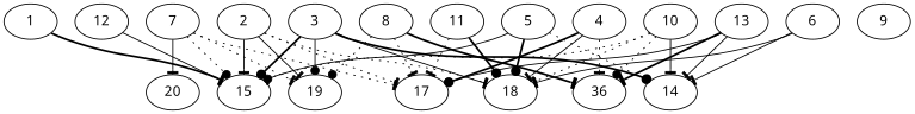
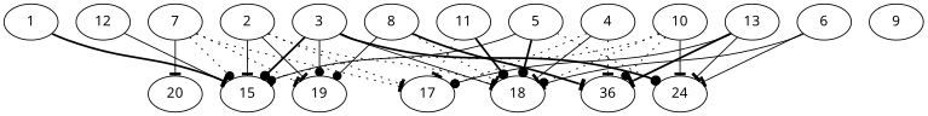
  digraph {
    fontname="Noto Sans"
    node [alpha=0.11 fontname="Noto Sans"]
    edge [arrowhead=tee fontname="Noto Sans" style=solid]
    1 [alpha=0.02 expect_size=34761728]
    15 [alpha=0.12 expect_size=46105600]
    2 [alpha=0.07 expect_size=5821440]
    17 [alpha=0.18 expect_size=41739264]
    18 [alpha=0.16 expect_size=6192128]
    19 [alpha=0.02 expect_size=32368640]
    3 [expect_size=32277504]
-   14 [alpha=0.01 expect_size=49852416]
+   14 [alpha=0.01 expect_size=49852416 label=24]
    4 [alpha=0.18 expect_size=30162944]
    n10 [alpha=0.05 expect_size=15234048 label=36]
    5 [alpha=0.07 expect_size=19323904]
    6 [expect_size=8463360]
    7 [alpha=0.05 expect_size=10416128]
    20 [alpha=0.07 expect_size=37440512]
    8 [expect_size=24176640]
    9 [alpha=0.02 expect_size=7810048]
    10 [expect_size=36160512]
    11 [alpha=0.03 expect_size=48954368]
    12 [alpha=0.18 expect_size=6930432]
    13 [alpha=0.01 expect_size=23353344]
    1 -> 15 [style=bold]
    2 -> 15
    2 -> 17 [style=dotted]
    2 -> 18 [style=dotted]
    2 -> 19
    3 -> 15 [arrowhead=dot style=bold]
    3 -> 18
    3 -> 19 [arrowhead=dot]
    3 -> 14 [arrowhead=dot style=bold]
-   4 -> 17 [arrowhead=dot style=bold]
+   4 -> 17 [arrowhead=dot style=dotted]
    4 -> 18
    4 -> n10 [style=dotted]
    5 -> 15
    5 -> 18 [arrowhead=dot style=bold]
    5 -> 14 [arrowhead=dot style=dotted]
    6 -> 18
    6 -> 14
    7 -> 15 [arrowhead=dot style=dotted]
    7 -> 17 [style=dotted]
    7 -> 19 [style=dotted]
    7 -> 20
-   8 -> 17 [style=dotted]
-   8 -> 19 [arrowhead=dot style=dotted]
+   8 -> 18 [style=dotted]
+   8 -> 19 [arrowhead=dot]
    8 -> n10 [style=bold]
    10 -> 15 [arrowhead=dot style=dotted]
-   10 -> 18 [style=dotted]
+   10 -> 18 [arrowhead=dot style=dotted]
    10 -> 14
    10 -> n10 [arrowhead=dot style=dotted]
    11 -> 17 [style=dotted]
    11 -> 18 [arrowhead=dot style=bold]
    12 -> 15
    13 -> 17 [arrowhead=dot]
    13 -> 14
    13 -> n10 [style=bold]
  }
